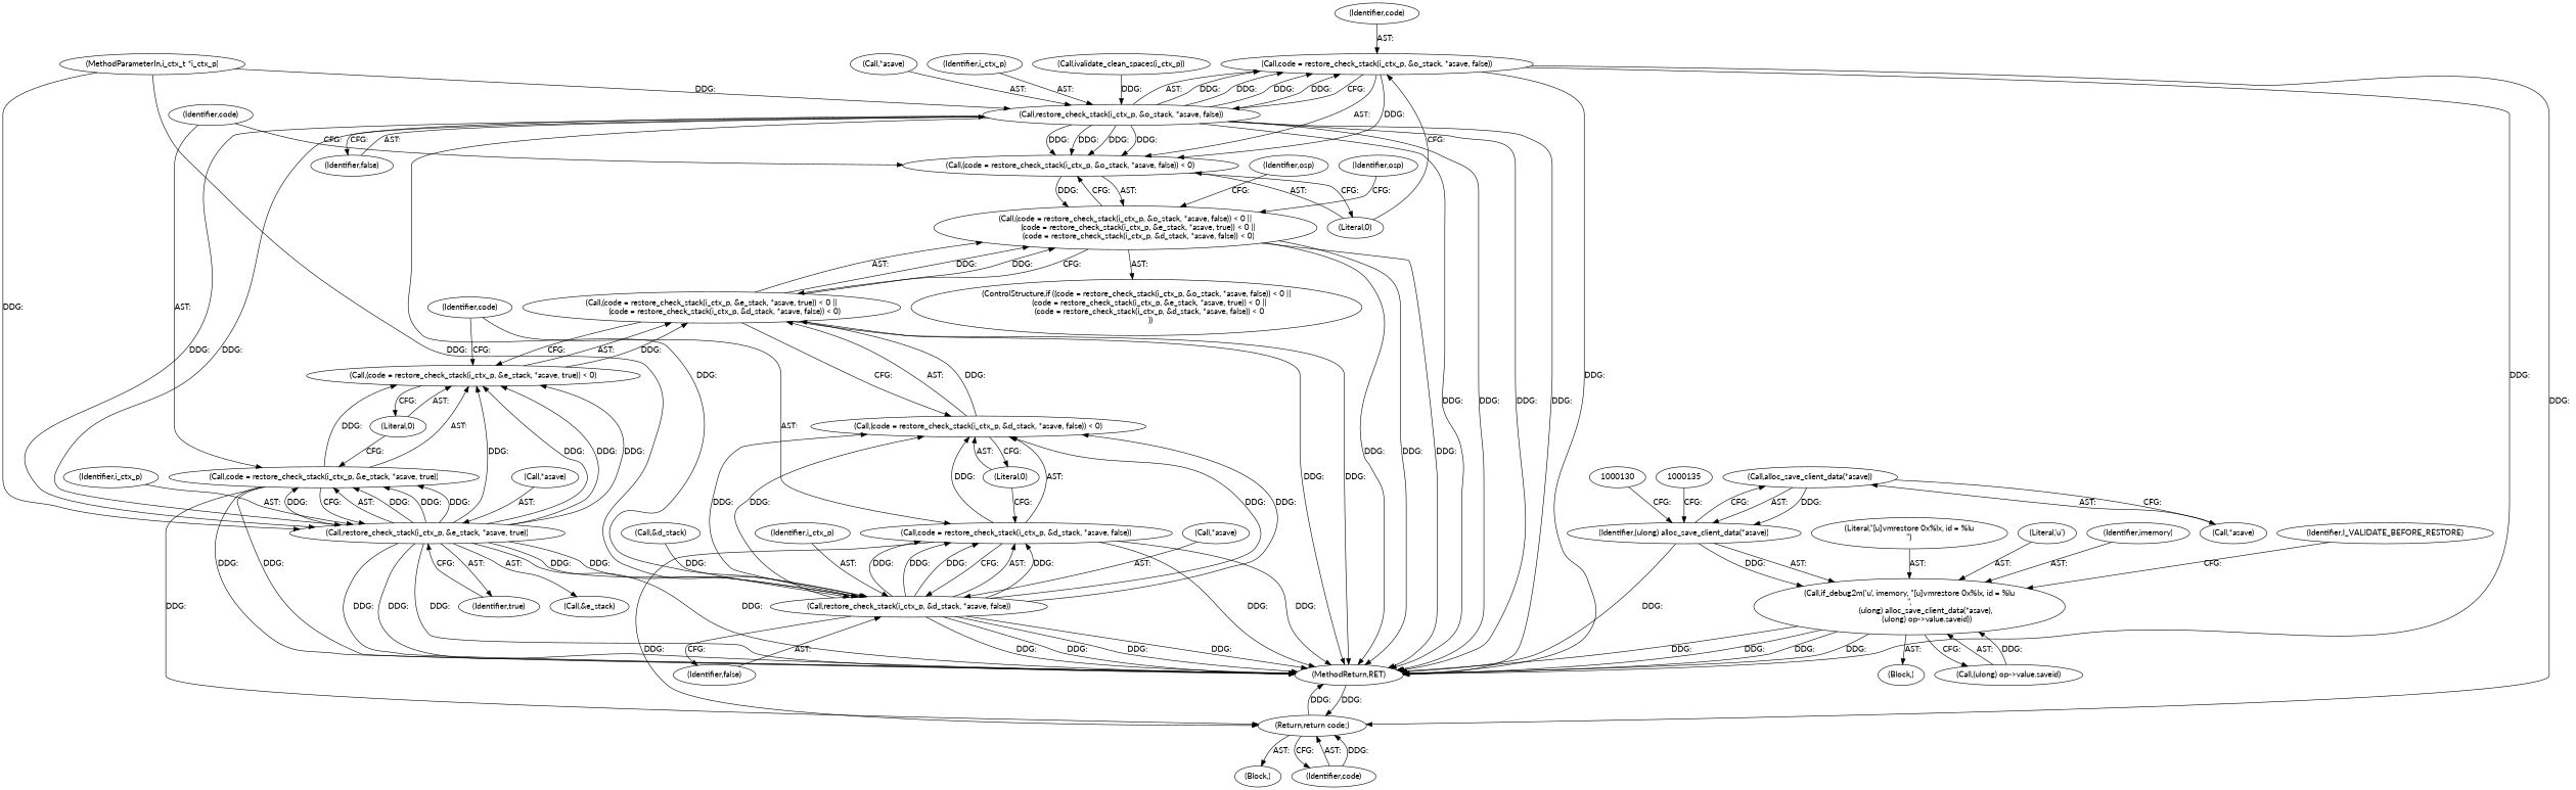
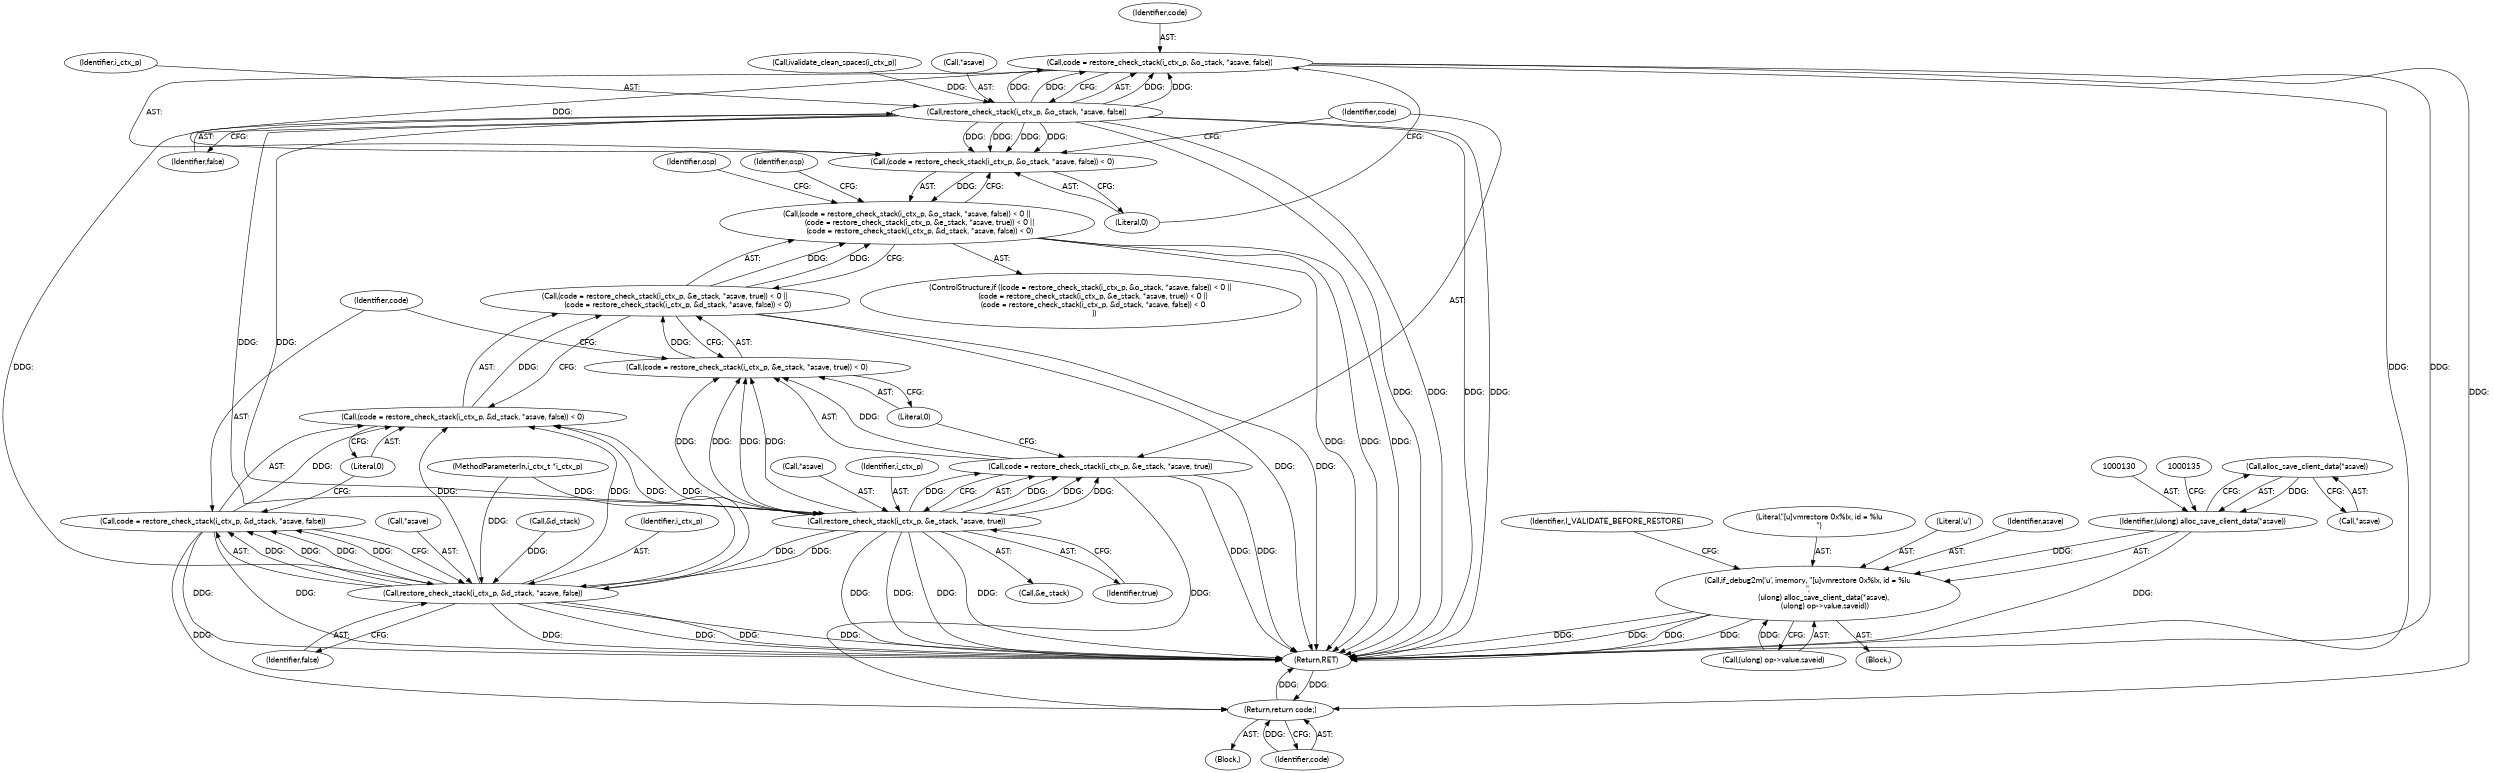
  digraph {
    fontname=Lato
    node [fontname=Lato]
    edge [fontname=Lato]
    n1 [label="(Call,alloc_save_client_data(*asave))"]
    n2 [label="(Identifier,(ulong) alloc_save_client_data(*asave))"]
    n3 [label="(Call,*asave)"]
    n4 [label="(Call,if_debug2m('u', imemory, \"[u]vmrestore 0x%lx, id = %lu\n\",\n               (ulong) alloc_save_client_data(*asave),\n                (ulong) op->value.saveid))"]
-   n5 [label="(MethodReturn,RET)"]
+   n5 [label="(Return,RET)"]
    n6 [label="(Call,restore_check_stack(i_ctx_p, &o_stack, *asave, false))"]
    n7 [label="(Call,(code = restore_check_stack(i_ctx_p, &o_stack, *asave, false)) < 0)"]
    n8 [label="(Call,code = restore_check_stack(i_ctx_p, &o_stack, *asave, false))"]
    n9 [label="(Call,restore_check_stack(i_ctx_p, &e_stack, *asave, true))"]
    n10 [label="(Call,restore_check_stack(i_ctx_p, &d_stack, *asave, false))"]
    n11 [label="(Identifier,false)"]
    n12 [label="(Block,)"]
    n13 [label="(Call,(ulong) op->value.saveid)"]
    n14 [label="(Return,return code;)"]
    n15 [label="(Call,(code = restore_check_stack(i_ctx_p, &o_stack, *asave, false)) < 0 ||\n            (code = restore_check_stack(i_ctx_p, &e_stack, *asave, true)) < 0 ||\n            (code = restore_check_stack(i_ctx_p, &d_stack, *asave, false)) < 0)"]
    n16 [label="(Literal,0)"]
    n17 [label="(Call,(code = restore_check_stack(i_ctx_p, &e_stack, *asave, true)) < 0)"]
    n18 [label="(Call,code = restore_check_stack(i_ctx_p, &e_stack, *asave, true))"]
    n19 [label="(Identifier,true)"]
    n20 [label="(Call,&e_stack)"]
    n21 [label="(Call,(code = restore_check_stack(i_ctx_p, &d_stack, *asave, false)) < 0)"]
    n22 [label="(Call,code = restore_check_stack(i_ctx_p, &d_stack, *asave, false))"]
    n23 [label="(Identifier,false)"]
    n24 [label="(Call,(code = restore_check_stack(i_ctx_p, &e_stack, *asave, true)) < 0 ||\n            (code = restore_check_stack(i_ctx_p, &d_stack, *asave, false)) < 0)"]
    n25 [label="(ControlStructure,if ((code = restore_check_stack(i_ctx_p, &o_stack, *asave, false)) < 0 ||\n            (code = restore_check_stack(i_ctx_p, &e_stack, *asave, true)) < 0 ||\n            (code = restore_check_stack(i_ctx_p, &d_stack, *asave, false)) < 0\n             ))"]
    n26 [label="(Block,)"]
    n27 [label="(Identifier,code)"]
    n28 [label="(Literal,0)"]
    n29 [label="(Literal,0)"]
    n30 [label="(Identifier,I_VALIDATE_BEFORE_RESTORE)"]
    n31 [label="(MethodParameterIn,i_ctx_t *i_ctx_p)"]
    n32 [label="(Identifier,code)"]
    n33 [label="(Identifier,i_ctx_p)"]
    n34 [label="(Call,*asave)"]
    n35 [label="(Identifier,code)"]
    n36 [label="(Identifier,code)"]
    n37 [label="(Call,ivalidate_clean_spaces(i_ctx_p))"]
    n38 [label="(Literal,\"[u]vmrestore 0x%lx, id = %lu\n\")"]
    n39 [label="(Identifier,osp)"]
    n40 [label="(Literal,'u')"]
    n41 [label="(Identifier,i_ctx_p)"]
    n42 [label="(Call,*asave)"]
    n43 [label="(Identifier,i_ctx_p)"]
-   n44 [label="(Identifier,imemory)"]
+   n44 [label="(Identifier,asave)"]
    n45 [label="(Identifier,osp)"]
    n46 [label="(Call,*asave)"]
    n47 [label="(Call,&d_stack)"]
    1000130
    1000135
    n1 -> n2 [label="AST: "]
    n1 -> n2 [label="DDG: "]
    n1 -> n3 [label="CFG: "]
    n2 -> n1 [label="CFG: "]
    n2 -> n4 [label="AST: "]
    n2 -> n4 [label="DDG: "]
    n2 -> n5 [label="DDG: "]
    n3 -> n1 [label="AST: "]
    n4 -> n5 [label="DDG: "]
    n4 -> n5 [label="DDG: "]
    n4 -> n5 [label="DDG: "]
    n4 -> n5 [label="DDG: "]
    n4 -> n12 [label="AST: "]
    n4 -> n13 [label="CFG: "]
    n5 -> n14 [label="DDG: "]
    n6 -> n5 [label="DDG: "]
    n6 -> n5 [label="DDG: "]
    n6 -> n5 [label="DDG: "]
    n6 -> n5 [label="DDG: "]
    n6 -> n7 [label="DDG: "]
    n6 -> n7 [label="DDG: "]
    n6 -> n7 [label="DDG: "]
    n6 -> n7 [label="DDG: "]
    n6 -> n8 [label="AST: "]
    n6 -> n8 [label="DDG: "]
    n6 -> n8 [label="DDG: "]
    n6 -> n8 [label="DDG: "]
    n6 -> n8 [label="DDG: "]
    n6 -> n9 [label="DDG: "]
    n6 -> n9 [label="DDG: "]
    n6 -> n10 [label="DDG: "]
    n6 -> n11 [label="CFG: "]
    n7 -> n15 [label="AST: "]
    n7 -> n15 [label="DDG: "]
    n7 -> n16 [label="CFG: "]
    n8 -> n5 [label="DDG: "]
    n8 -> n5 [label="DDG: "]
    n8 -> n6 [label="CFG: "]
    n8 -> n7 [label="AST: "]
    n8 -> n7 [label="DDG: "]
    n8 -> n14 [label="DDG: "]
    n9 -> n5 [label="DDG: "]
    n9 -> n5 [label="DDG: "]
    n9 -> n5 [label="DDG: "]
    n9 -> n5 [label="DDG: "]
    n9 -> n10 [label="DDG: "]
    n9 -> n10 [label="DDG: "]
    n9 -> n17 [label="DDG: "]
    n9 -> n17 [label="DDG: "]
    n9 -> n17 [label="DDG: "]
    n9 -> n17 [label="DDG: "]
    n9 -> n18 [label="AST: "]
    n9 -> n18 [label="DDG: "]
    n9 -> n18 [label="DDG: "]
    n9 -> n18 [label="DDG: "]
    n9 -> n18 [label="DDG: "]
    n9 -> n19 [label="AST: "]
    n9 -> n20 [label="AST: "]
    n10 -> n5 [label="DDG: "]
    n10 -> n5 [label="DDG: "]
    n10 -> n5 [label="DDG: "]
    n10 -> n5 [label="DDG: "]
    n10 -> n21 [label="DDG: "]
    n10 -> n21 [label="DDG: "]
    n10 -> n21 [label="DDG: "]
    n10 -> n21 [label="DDG: "]
    n10 -> n22 [label="AST: "]
    n10 -> n22 [label="DDG: "]
    n10 -> n22 [label="DDG: "]
    n10 -> n22 [label="DDG: "]
    n10 -> n22 [label="DDG: "]
    n10 -> n23 [label="CFG: "]
    n11 -> n6 [label="AST: "]
    n13 -> n4 [label="AST: "]
    n13 -> n4 [label="DDG: "]
    n14 -> n5 [label="DDG: "]
    n14 -> n26 [label="AST: "]
    n14 -> n27 [label="CFG: "]
    n15 -> n5 [label="DDG: "]
    n15 -> n5 [label="DDG: "]
    n15 -> n5 [label="DDG: "]
    n15 -> n7 [label="CFG: "]
    n15 -> n24 [label="CFG: "]
    n15 -> n25 [label="AST: "]
    n16 -> n7 [label="AST: "]
    n16 -> n8 [label="CFG: "]
    n17 -> n24 [label="AST: "]
    n17 -> n24 [label="DDG: "]
    n17 -> n28 [label="CFG: "]
    n18 -> n5 [label="DDG: "]
    n18 -> n5 [label="DDG: "]
    n18 -> n9 [label="CFG: "]
    n18 -> n14 [label="DDG: "]
    n18 -> n17 [label="AST: "]
    n18 -> n17 [label="DDG: "]
    n19 -> n9 [label="CFG: "]
    n21 -> n24 [label="AST: "]
    n21 -> n24 [label="DDG: "]
    n21 -> n29 [label="CFG: "]
    n22 -> n5 [label="DDG: "]
    n22 -> n5 [label="DDG: "]
    n22 -> n10 [label="CFG: "]
    n22 -> n14 [label="DDG: "]
    n22 -> n21 [label="AST: "]
    n22 -> n21 [label="DDG: "]
    n23 -> n10 [label="AST: "]
    n24 -> n5 [label="DDG: "]
    n24 -> n5 [label="DDG: "]
    n24 -> n15 [label="AST: "]
    n24 -> n15 [label="DDG: "]
    n24 -> n15 [label="DDG: "]
    n24 -> n17 [label="CFG: "]
    n24 -> n21 [label="CFG: "]
    n27 -> n14 [label="AST: "]
    n27 -> n14 [label="DDG: "]
    n28 -> n17 [label="AST: "]
    n28 -> n18 [label="CFG: "]
    n29 -> n21 [label="AST: "]
    n29 -> n22 [label="CFG: "]
    n30 -> n4 [label="CFG: "]
-   n31 -> n6 [label="DDG: "]
    n31 -> n9 [label="DDG: "]
    n31 -> n10 [label="DDG: "]
    n32 -> n8 [label="AST: "]
    n33 -> n6 [label="AST: "]
    n34 -> n9 [label="AST: "]
    n35 -> n17 [label="CFG: "]
    n35 -> n22 [label="AST: "]
    n36 -> n7 [label="CFG: "]
    n36 -> n18 [label="AST: "]
    n37 -> n6 [label="DDG: "]
    n38 -> n4 [label="AST: "]
    n39 -> n15 [label="CFG: "]
    n40 -> n4 [label="AST: "]
    n41 -> n10 [label="AST: "]
    n42 -> n6 [label="AST: "]
    n43 -> n9 [label="AST: "]
    n44 -> n4 [label="AST: "]
    n45 -> n15 [label="CFG: "]
    n46 -> n10 [label="AST: "]
    n47 -> n10 [label="DDG: "]
-   1000130 -> n2 [label="CFG: "]
+   1000130 -> n2 [label="AST: "]
    1000135 -> n2 [label="CFG: "]
  }
